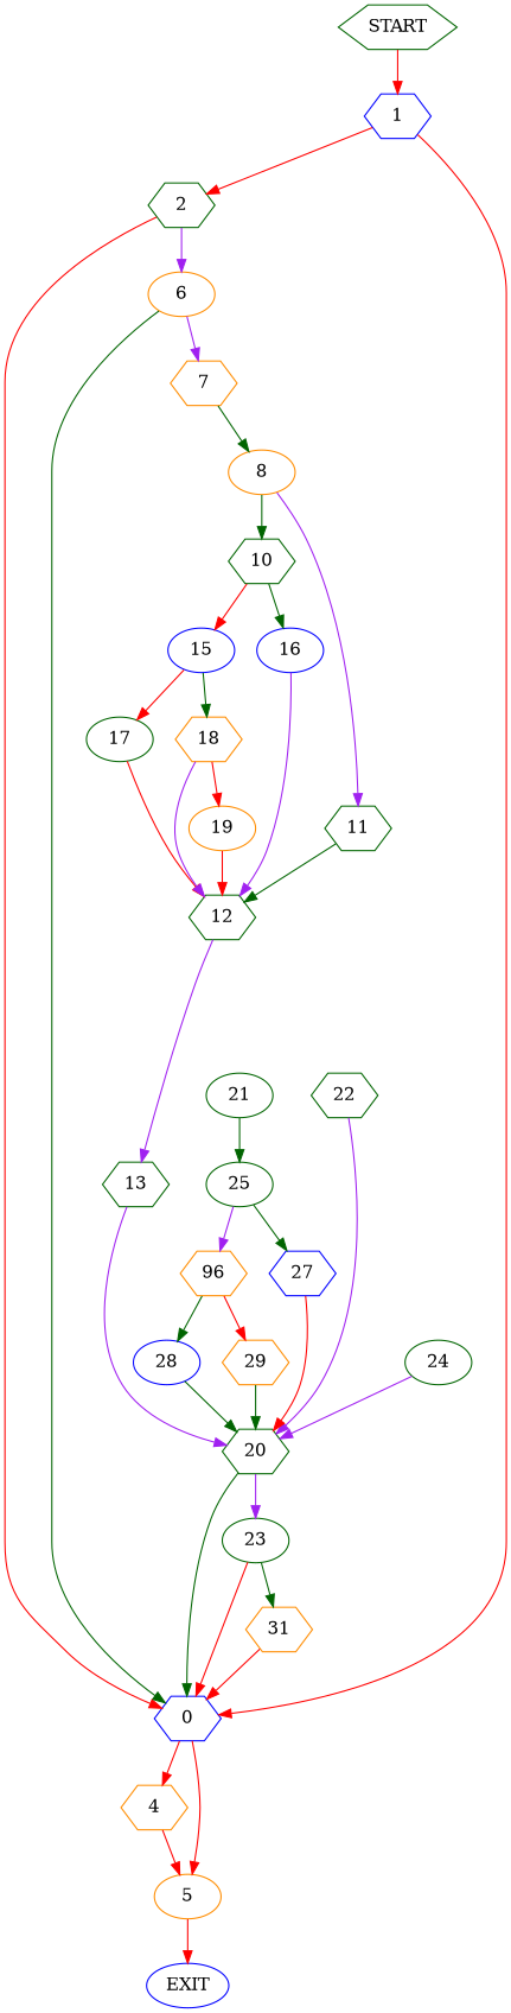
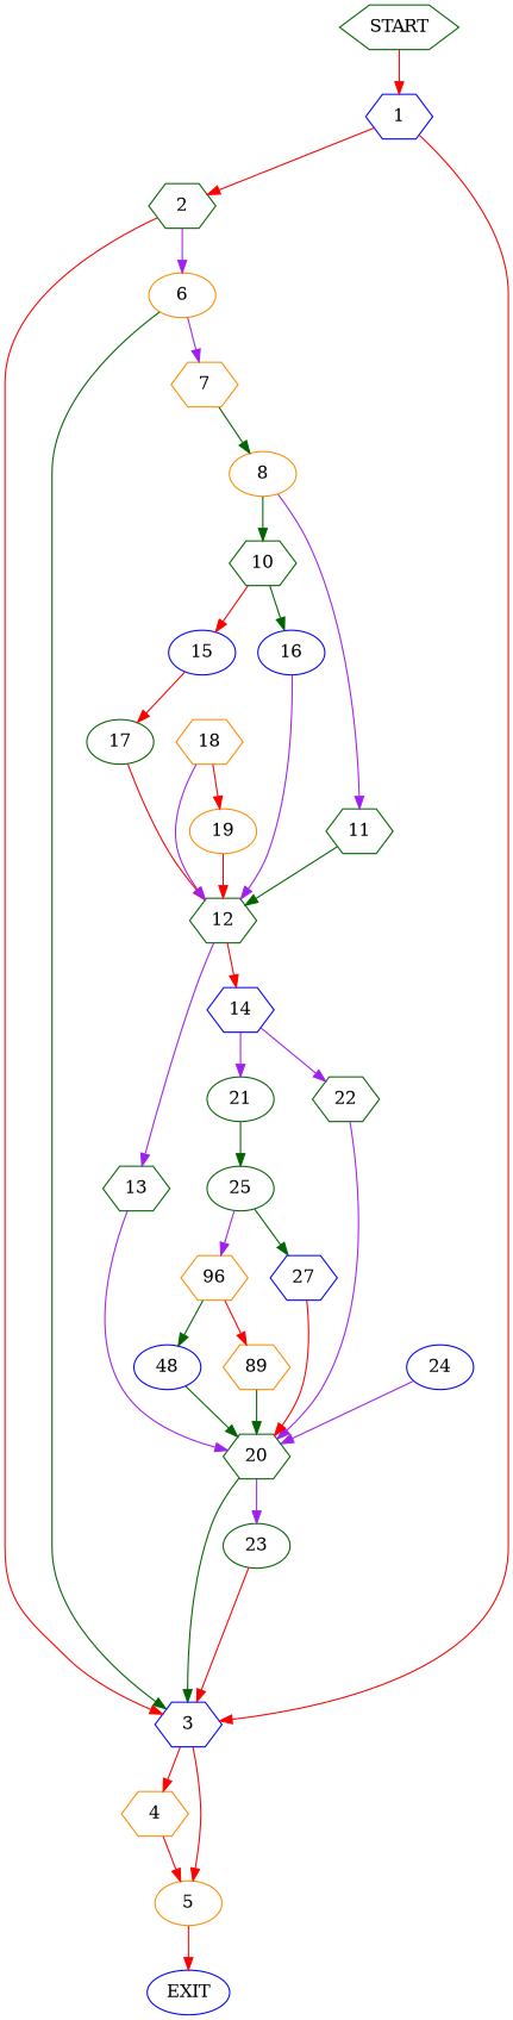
  digraph {
    node [color=darkgreen shape=hexagon]
    edge [color=red]
    n1 [label=START]
    1 [color=blue]
    2
-   3 [color=blue label=0]
+   3 [color=blue]
    n5 [color=blue label=EXIT shape=ellipse]
    6 [color=darkorange shape=ellipse]
    4 [color=darkorange]
    5 [color=darkorange shape=ellipse]
    7 [color=darkorange]
    8 [color=darkorange shape=ellipse]
    10
    11
    15 [color=blue shape=ellipse]
    16 [color=blue shape=ellipse]
    12
    13
+   14 [color=blue]
    17 [shape=ellipse]
    18 [color=darkorange]
    20
    21 [shape=ellipse]
    22
    23 [shape=ellipse]
    25 [shape=ellipse]
    19 [color=darkorange shape=ellipse]
-   31 [color=darkorange]
-   24 [shape=ellipse]
+   24 [color=blue shape=ellipse]
    n28 [color=darkorange label=96]
    27 [color=blue]
-   28 [color=blue shape=ellipse]
-   29 [color=darkorange]
+   28 [color=blue shape=ellipse label=48]
+   29 [color=darkorange label=89]
    n1 -> 1
    1 -> 2
    1 -> 3
    2 -> 3
    2 -> 6 [color=purple]
    3 -> 4
    3 -> 5
    6 -> 3 [color=darkgreen]
    6 -> 7 [color=purple]
    4 -> 5
    5 -> n5
    7 -> 8 [color=darkgreen]
    8 -> 10 [color=darkgreen]
    8 -> 11 [color=purple]
    10 -> 15
    10 -> 16 [color=darkgreen]
    11 -> 12 [color=darkgreen]
    15 -> 17
-   15 -> 18 [color=darkgreen]
    16 -> 12 [color=purple]
    12 -> 13 [color=purple]
+   12 -> 14
    13 -> 20 [color=purple]
+   14 -> 21 [color=purple]
+   14 -> 22 [color=purple]
    17 -> 12
    18 -> 12 [color=purple]
    18 -> 19
    20 -> 3 [color=darkgreen]
    20 -> 23 [color=purple]
    21 -> 25 [color=darkgreen]
    22 -> 20 [color=purple]
    23 -> 3
-   23 -> 31 [color=darkgreen]
    25 -> n28 [color=purple]
    25 -> 27 [color=darkgreen]
    19 -> 12
-   31 -> 3
    24 -> 20 [color=purple]
    n28 -> 28 [color=darkgreen]
    n28 -> 29
    27 -> 20
    28 -> 20 [color=darkgreen]
    29 -> 20 [color=darkgreen]
  }
